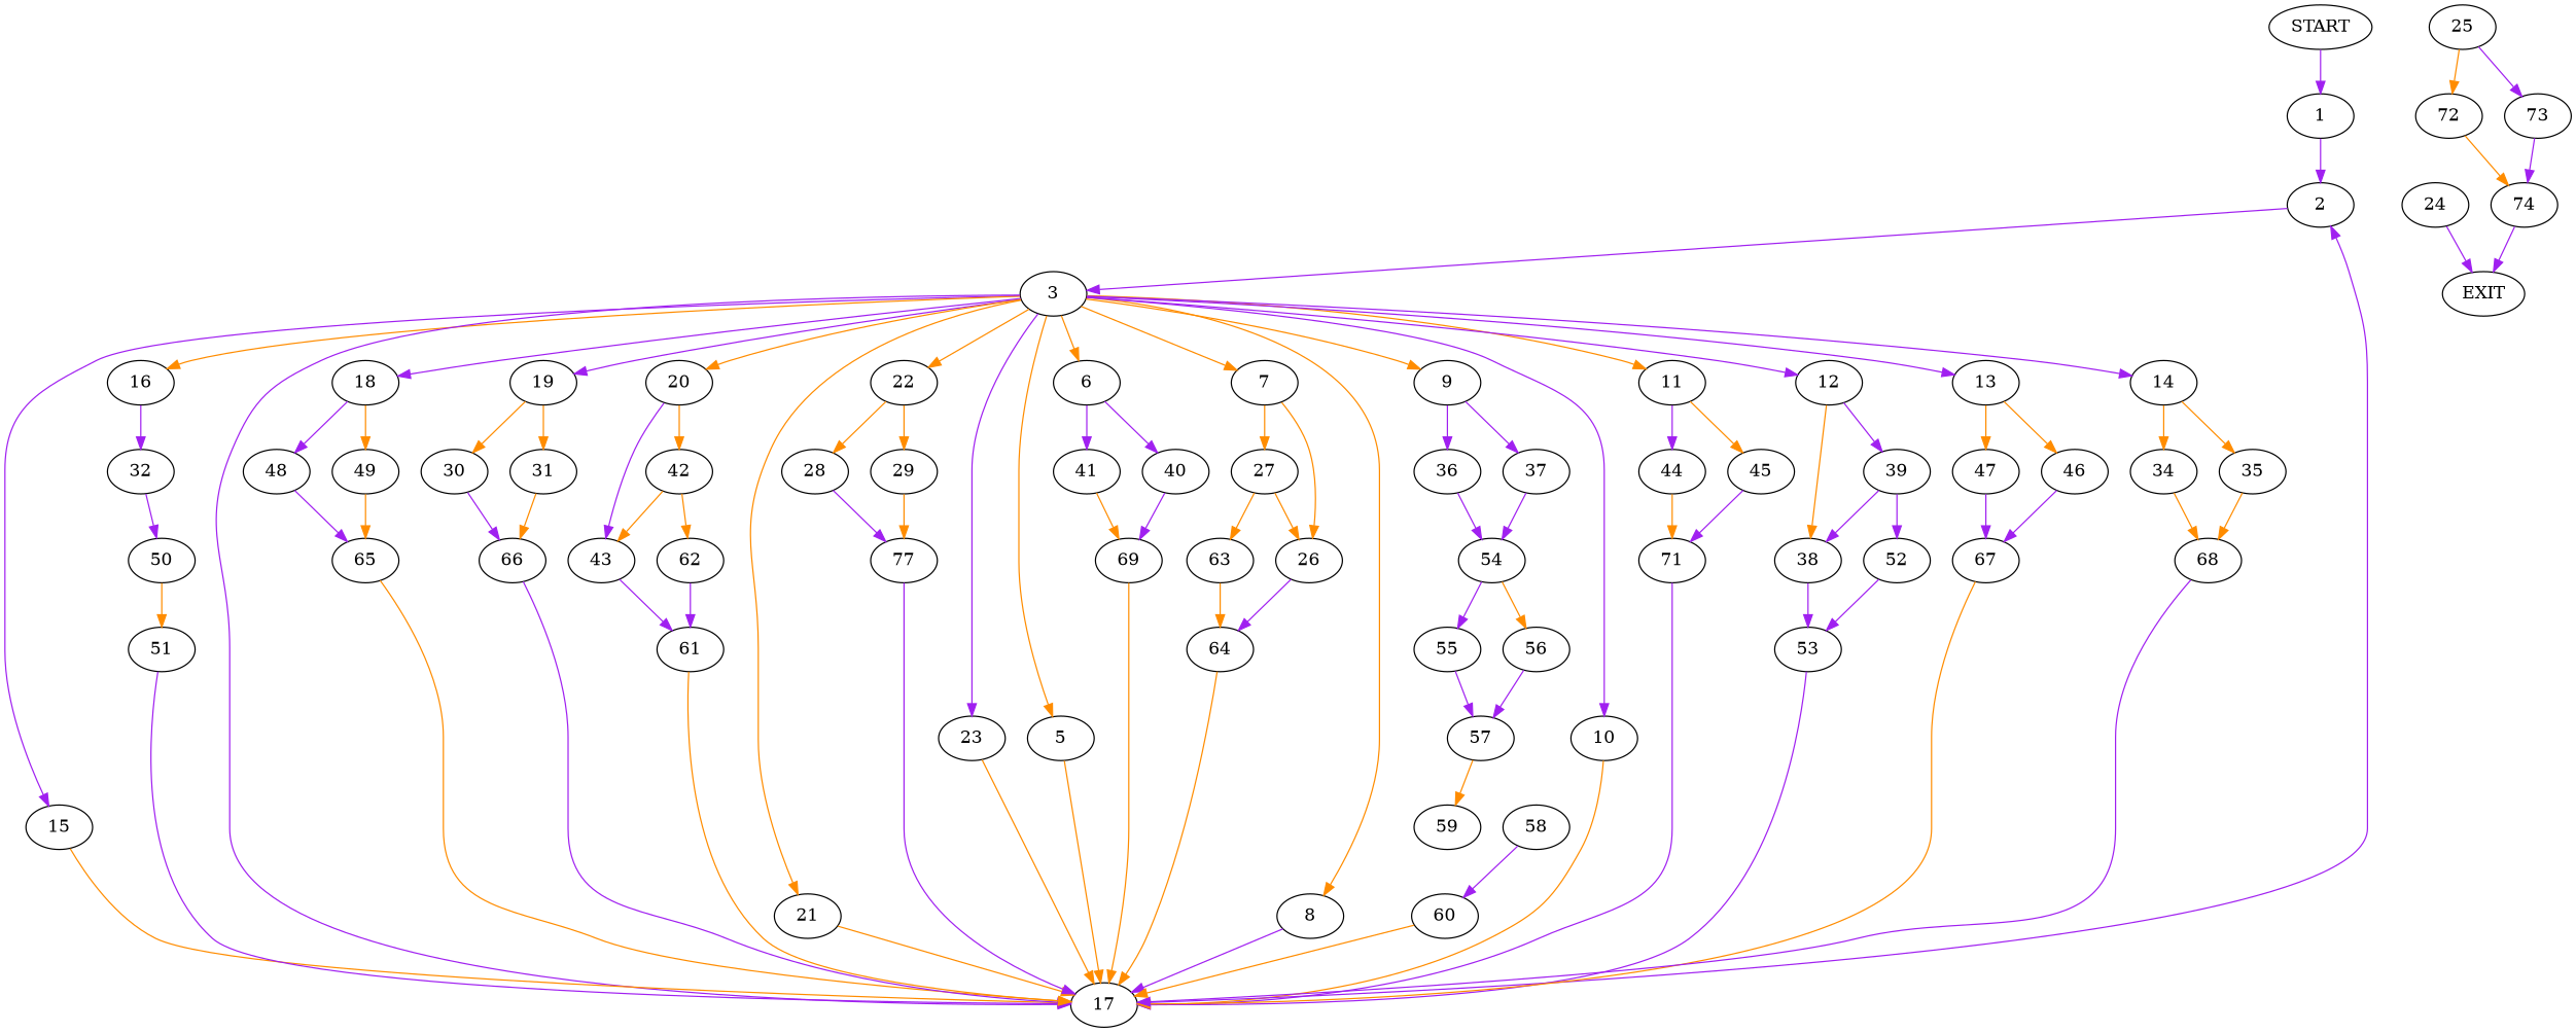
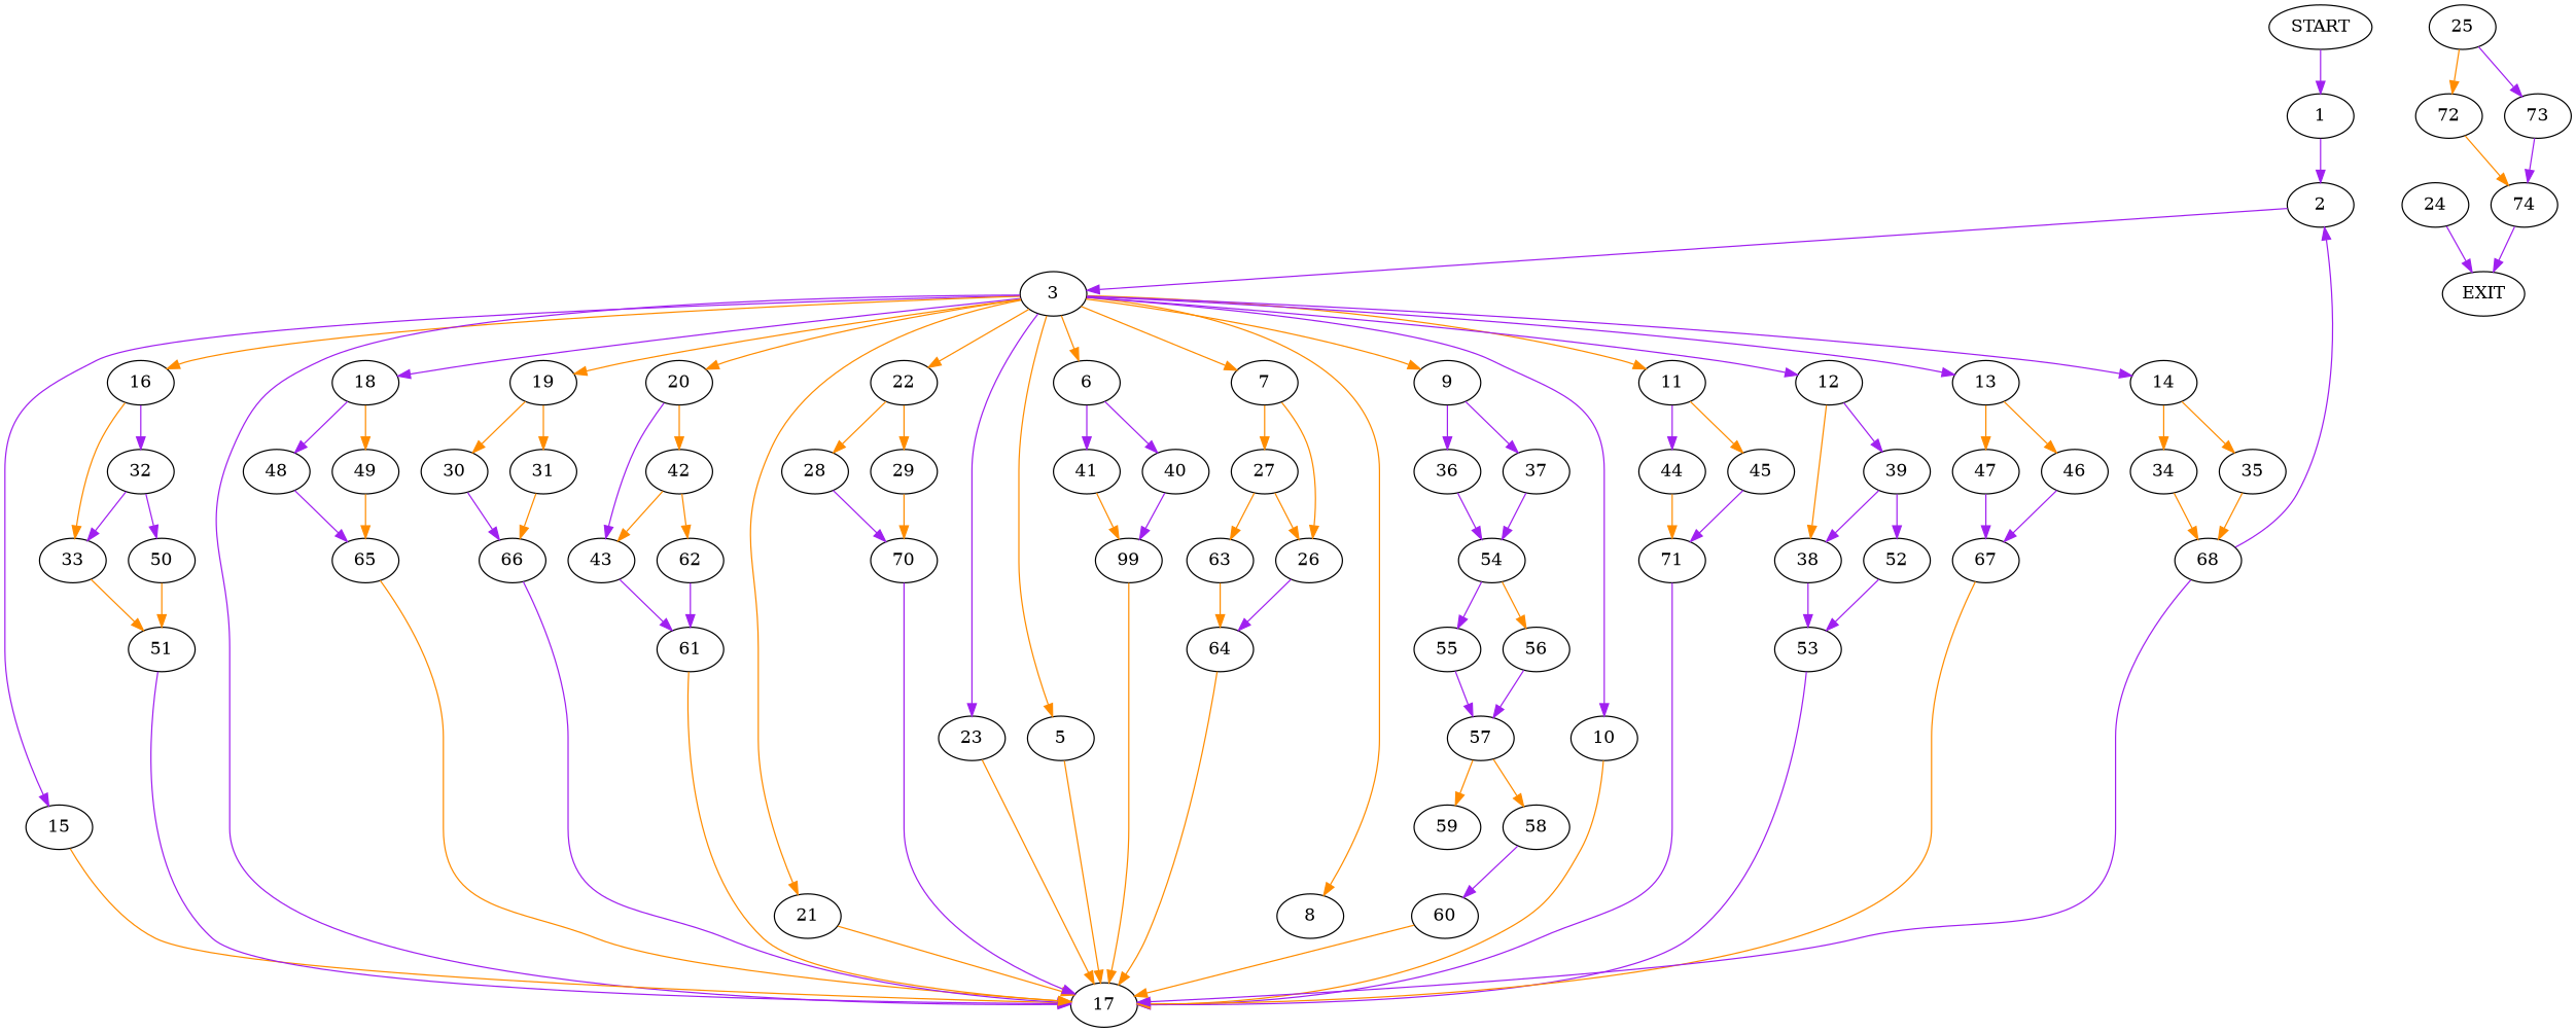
  digraph {
    edge [color=purple]
    n1 [label=START]
    1
    2
    n4 [label=EXIT]
    3
    5
    6
    7
    8
    9
    10
    11
    12
    13
    14
    15
    16
    17
    18
    19
    20
    21
    22
    23
    40
    41
    26
    27
    36
    37
    44
    45
    38
    39
    46
    47
    34
    35
    32
+   33
    48
    49
    30
    31
    42
    43
    28
    29
    24
    25
    72
    73
-   69
+   69 [label=99]
    64
    63
    54
    71
    53
    52
    67
    68
    50
    51
    65
    66
    62
    61
-   70 [label=77]
+   70
    74
    55
    56
    57
    58
    59
    60
    n1 -> 1
    1 -> 2
    2 -> 3
    3 -> 5 [color=darkorange]
    3 -> 6 [color=darkorange]
    3 -> 7 [color=darkorange]
    3 -> 8 [color=darkorange]
    3 -> 9 [color=darkorange]
    3 -> 10
    3 -> 11 [color=darkorange]
    3 -> 12
    3 -> 13
    3 -> 14
    3 -> 15
    3 -> 16 [color=darkorange]
    3 -> 17
    3 -> 18
-   3 -> 19
+   3 -> 19 [color=darkorange]
    3 -> 20 [color=darkorange]
    3 -> 21 [color=darkorange]
    3 -> 22 [color=darkorange]
    3 -> 23
    5 -> 17 [color=darkorange]
    6 -> 40
    6 -> 41
    7 -> 26 [color=darkorange]
    7 -> 27 [color=darkorange]
-   8 -> 17
    9 -> 36
    9 -> 37
    10 -> 17 [color=darkorange]
    11 -> 44
    11 -> 45 [color=darkorange]
    12 -> 38 [color=darkorange]
    12 -> 39
    13 -> 46 [color=darkorange]
    13 -> 47 [color=darkorange]
    14 -> 34 [color=darkorange]
    14 -> 35 [color=darkorange]
    15 -> 17 [color=darkorange]
    16 -> 32
-   17 -> 2
+   16 -> 33 [color=darkorange]
+   68 -> 2
    18 -> 48
    18 -> 49 [color=darkorange]
    19 -> 30 [color=darkorange]
    19 -> 31 [color=darkorange]
    20 -> 42 [color=darkorange]
    20 -> 43
    21 -> 17 [color=darkorange]
    22 -> 28 [color=darkorange]
    22 -> 29 [color=darkorange]
    23 -> 17 [color=darkorange]
    40 -> 69
    41 -> 69 [color=darkorange]
    26 -> 64
    27 -> 26 [color=darkorange]
    27 -> 63 [color=darkorange]
    36 -> 54
    37 -> 54
    44 -> 71 [color=darkorange]
    45 -> 71
    38 -> 53
    39 -> 38
    39 -> 52
    46 -> 67
    47 -> 67
    34 -> 68 [color=darkorange]
    35 -> 68 [color=darkorange]
+   32 -> 33
    32 -> 50
+   33 -> 51 [color=darkorange]
    48 -> 65
    49 -> 65 [color=darkorange]
    30 -> 66
    31 -> 66 [color=darkorange]
    42 -> 43 [color=darkorange]
    42 -> 62 [color=darkorange]
    43 -> 61
    28 -> 70
    29 -> 70 [color=darkorange]
    24 -> n4
    25 -> 72 [color=darkorange]
    25 -> 73
    72 -> 74 [color=darkorange]
    73 -> 74
    69 -> 17 [color=darkorange]
    64 -> 17 [color=darkorange]
    63 -> 64 [color=darkorange]
    54 -> 55
    54 -> 56 [color=darkorange]
    71 -> 17
    53 -> 17
    52 -> 53
    67 -> 17 [color=darkorange]
    68 -> 17
    50 -> 51 [color=darkorange]
    51 -> 17
    65 -> 17 [color=darkorange]
    66 -> 17
    62 -> 61
    61 -> 17 [color=darkorange]
    70 -> 17
    74 -> n4
    55 -> 57
    56 -> 57
+   57 -> 58 [color=darkorange]
    57 -> 59 [color=darkorange]
    58 -> 60
    60 -> 17 [color=darkorange]
  }
